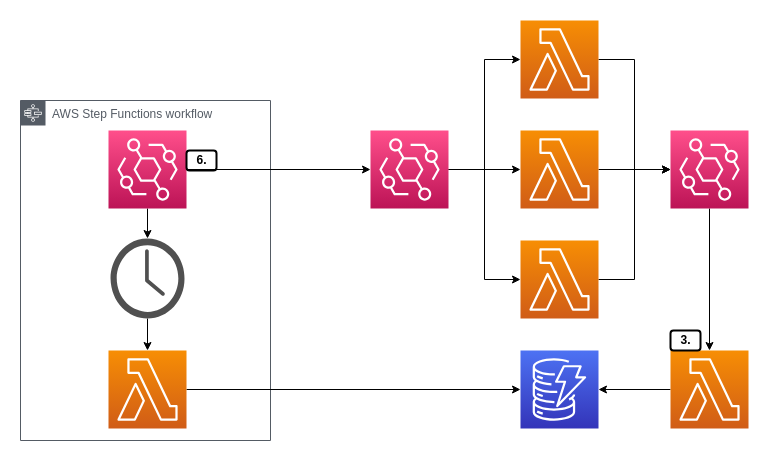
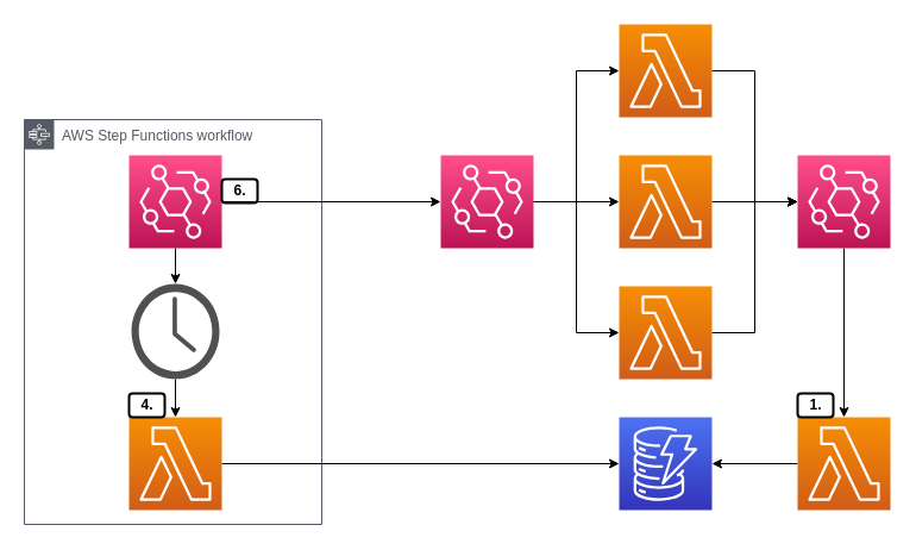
  <mxCell id="0" />
  <mxCell id="1" parent="0" />
  <mxCell id="2" value="AWS Step Functions workflow" style="sketch=0;outlineConnect=0;gradientColor=none;html=1;whiteSpace=wrap;fontSize=12;fontStyle=0;shape=mxgraph.aws4.group;grIcon=mxgraph.aws4.group_aws_step_functions_workflow;strokeColor=#545B64;fillColor=none;verticalAlign=top;align=left;spacingLeft=30;fontColor=#545B64;dashed=0;" parent="1" vertex="1"><mxGeometry x="20" y="100" width="250" height="340" as="geometry" /></mxCell>
  <mxCell id="3" style="edgeStyle=orthogonalEdgeStyle;rounded=0;orthogonalLoop=1;jettySize=auto;html=1;entryX=0;entryY=0.5;entryDx=0;entryDy=0;entryPerimeter=0;" parent="1" source="5" target="9" edge="1"><mxGeometry relative="1" as="geometry" /></mxCell>
  <mxCell id="4" style="edgeStyle=orthogonalEdgeStyle;rounded=0;orthogonalLoop=1;jettySize=auto;html=1;" parent="1" source="5" target="22" edge="1"><mxGeometry relative="1" as="geometry" /></mxCell>
  <mxCell id="5" value="" style="sketch=0;points=[[0,0,0],[0.25,0,0],[0.5,0,0],[0.75,0,0],[1,0,0],[0,1,0],[0.25,1,0],[0.5,1,0],[0.75,1,0],[1,1,0],[0,0.25,0],[0,0.5,0],[0,0.75,0],[1,0.25,0],[1,0.5,0],[1,0.75,0]];outlineConnect=0;fontColor=#232F3E;gradientColor=#FF4F8B;gradientDirection=north;fillColor=#BC1356;strokeColor=#ffffff;dashed=0;verticalLabelPosition=bottom;verticalAlign=top;align=center;html=1;fontSize=12;fontStyle=0;aspect=fixed;shape=mxgraph.aws4.resourceIcon;resIcon=mxgraph.aws4.eventbridge;" parent="1" vertex="1"><mxGeometry x="108" y="130" width="78" height="78" as="geometry" /></mxCell>
  <mxCell id="6" style="edgeStyle=orthogonalEdgeStyle;rounded=0;orthogonalLoop=1;jettySize=auto;html=1;entryX=0;entryY=0.5;entryDx=0;entryDy=0;entryPerimeter=0;" parent="1" source="9" target="11" edge="1"><mxGeometry relative="1" as="geometry" /></mxCell>
  <mxCell id="7" style="edgeStyle=orthogonalEdgeStyle;rounded=0;orthogonalLoop=1;jettySize=auto;html=1;entryX=0;entryY=0.5;entryDx=0;entryDy=0;entryPerimeter=0;" parent="1" source="9" target="13" edge="1"><mxGeometry relative="1" as="geometry" /></mxCell>
  <mxCell id="8" style="edgeStyle=orthogonalEdgeStyle;rounded=0;orthogonalLoop=1;jettySize=auto;html=1;entryX=0;entryY=0.5;entryDx=0;entryDy=0;entryPerimeter=0;" parent="1" source="9" target="15" edge="1"><mxGeometry relative="1" as="geometry" /></mxCell>
  <mxCell id="9" value="" style="sketch=0;points=[[0,0,0],[0.25,0,0],[0.5,0,0],[0.75,0,0],[1,0,0],[0,1,0],[0.25,1,0],[0.5,1,0],[0.75,1,0],[1,1,0],[0,0.25,0],[0,0.5,0],[0,0.75,0],[1,0.25,0],[1,0.5,0],[1,0.75,0]];outlineConnect=0;fontColor=#232F3E;gradientColor=#FF4F8B;gradientDirection=north;fillColor=#BC1356;strokeColor=#ffffff;dashed=0;verticalLabelPosition=bottom;verticalAlign=top;align=center;html=1;fontSize=12;fontStyle=0;aspect=fixed;shape=mxgraph.aws4.resourceIcon;resIcon=mxgraph.aws4.eventbridge;" parent="1" vertex="1"><mxGeometry x="370" y="130" width="78" height="78" as="geometry" /></mxCell>
  <mxCell id="10" style="edgeStyle=orthogonalEdgeStyle;rounded=0;orthogonalLoop=1;jettySize=auto;html=1;entryX=0;entryY=0.5;entryDx=0;entryDy=0;entryPerimeter=0;" parent="1" source="11" target="17" edge="1"><mxGeometry relative="1" as="geometry" /></mxCell>
  <mxCell id="11" value="" style="sketch=0;points=[[0,0,0],[0.25,0,0],[0.5,0,0],[0.75,0,0],[1,0,0],[0,1,0],[0.25,1,0],[0.5,1,0],[0.75,1,0],[1,1,0],[0,0.25,0],[0,0.5,0],[0,0.75,0],[1,0.25,0],[1,0.5,0],[1,0.75,0]];outlineConnect=0;fontColor=#232F3E;gradientColor=#F78E04;gradientDirection=north;fillColor=#D05C17;strokeColor=#ffffff;dashed=0;verticalLabelPosition=bottom;verticalAlign=top;align=center;html=1;fontSize=12;fontStyle=0;aspect=fixed;shape=mxgraph.aws4.resourceIcon;resIcon=mxgraph.aws4.lambda;" parent="1" vertex="1"><mxGeometry x="520" y="20" width="78" height="78" as="geometry" /></mxCell>
  <mxCell id="12" style="edgeStyle=orthogonalEdgeStyle;rounded=0;orthogonalLoop=1;jettySize=auto;html=1;" parent="1" source="13" target="17" edge="1"><mxGeometry relative="1" as="geometry" /></mxCell>
  <mxCell id="13" value="" style="sketch=0;points=[[0,0,0],[0.25,0,0],[0.5,0,0],[0.75,0,0],[1,0,0],[0,1,0],[0.25,1,0],[0.5,1,0],[0.75,1,0],[1,1,0],[0,0.25,0],[0,0.5,0],[0,0.75,0],[1,0.25,0],[1,0.5,0],[1,0.75,0]];outlineConnect=0;fontColor=#232F3E;gradientColor=#F78E04;gradientDirection=north;fillColor=#D05C17;strokeColor=#ffffff;dashed=0;verticalLabelPosition=bottom;verticalAlign=top;align=center;html=1;fontSize=12;fontStyle=0;aspect=fixed;shape=mxgraph.aws4.resourceIcon;resIcon=mxgraph.aws4.lambda;" parent="1" vertex="1"><mxGeometry x="520" y="130" width="78" height="78" as="geometry" /></mxCell>
  <mxCell id="14" style="edgeStyle=orthogonalEdgeStyle;rounded=0;orthogonalLoop=1;jettySize=auto;html=1;entryX=0;entryY=0.5;entryDx=0;entryDy=0;entryPerimeter=0;" parent="1" source="15" target="17" edge="1"><mxGeometry relative="1" as="geometry" /></mxCell>
  <mxCell id="15" value="" style="sketch=0;points=[[0,0,0],[0.25,0,0],[0.5,0,0],[0.75,0,0],[1,0,0],[0,1,0],[0.25,1,0],[0.5,1,0],[0.75,1,0],[1,1,0],[0,0.25,0],[0,0.5,0],[0,0.75,0],[1,0.25,0],[1,0.5,0],[1,0.75,0]];outlineConnect=0;fontColor=#232F3E;gradientColor=#F78E04;gradientDirection=north;fillColor=#D05C17;strokeColor=#ffffff;dashed=0;verticalLabelPosition=bottom;verticalAlign=top;align=center;html=1;fontSize=12;fontStyle=0;aspect=fixed;shape=mxgraph.aws4.resourceIcon;resIcon=mxgraph.aws4.lambda;" parent="1" vertex="1"><mxGeometry x="520" y="240" width="78" height="78" as="geometry" /></mxCell>
  <mxCell id="16" style="edgeStyle=orthogonalEdgeStyle;rounded=0;orthogonalLoop=1;jettySize=auto;html=1;entryX=0.5;entryY=0;entryDx=0;entryDy=0;entryPerimeter=0;" parent="1" source="17" target="19" edge="1"><mxGeometry relative="1" as="geometry" /></mxCell>
  <mxCell id="17" value="" style="sketch=0;points=[[0,0,0],[0.25,0,0],[0.5,0,0],[0.75,0,0],[1,0,0],[0,1,0],[0.25,1,0],[0.5,1,0],[0.75,1,0],[1,1,0],[0,0.25,0],[0,0.5,0],[0,0.75,0],[1,0.25,0],[1,0.5,0],[1,0.75,0]];outlineConnect=0;fontColor=#232F3E;gradientColor=#FF4F8B;gradientDirection=north;fillColor=#BC1356;strokeColor=#ffffff;dashed=0;verticalLabelPosition=bottom;verticalAlign=top;align=center;html=1;fontSize=12;fontStyle=0;aspect=fixed;shape=mxgraph.aws4.resourceIcon;resIcon=mxgraph.aws4.eventbridge;" parent="1" vertex="1"><mxGeometry x="670" y="130" width="78" height="78" as="geometry" /></mxCell>
  <mxCell id="18" style="edgeStyle=orthogonalEdgeStyle;rounded=0;orthogonalLoop=1;jettySize=auto;html=1;entryX=1;entryY=0.5;entryDx=0;entryDy=0;entryPerimeter=0;" parent="1" source="19" target="20" edge="1"><mxGeometry relative="1" as="geometry" /></mxCell>
  <mxCell id="19" value="" style="sketch=0;points=[[0,0,0],[0.25,0,0],[0.5,0,0],[0.75,0,0],[1,0,0],[0,1,0],[0.25,1,0],[0.5,1,0],[0.75,1,0],[1,1,0],[0,0.25,0],[0,0.5,0],[0,0.75,0],[1,0.25,0],[1,0.5,0],[1,0.75,0]];outlineConnect=0;fontColor=#232F3E;gradientColor=#F78E04;gradientDirection=north;fillColor=#D05C17;strokeColor=#ffffff;dashed=0;verticalLabelPosition=bottom;verticalAlign=top;align=center;html=1;fontSize=12;fontStyle=0;aspect=fixed;shape=mxgraph.aws4.resourceIcon;resIcon=mxgraph.aws4.lambda;" parent="1" vertex="1"><mxGeometry x="670" y="350" width="78" height="78" as="geometry" /></mxCell>
  <mxCell id="20" value="" style="sketch=0;points=[[0,0,0],[0.25,0,0],[0.5,0,0],[0.75,0,0],[1,0,0],[0,1,0],[0.25,1,0],[0.5,1,0],[0.75,1,0],[1,1,0],[0,0.25,0],[0,0.5,0],[0,0.75,0],[1,0.25,0],[1,0.5,0],[1,0.75,0]];outlineConnect=0;fontColor=#232F3E;gradientColor=#4D72F3;gradientDirection=north;fillColor=#3334B9;strokeColor=#ffffff;dashed=0;verticalLabelPosition=bottom;verticalAlign=top;align=center;html=1;fontSize=12;fontStyle=0;aspect=fixed;shape=mxgraph.aws4.resourceIcon;resIcon=mxgraph.aws4.dynamodb;" parent="1" vertex="1"><mxGeometry x="520" y="350" width="78" height="78" as="geometry" /></mxCell>
  <mxCell id="21" style="edgeStyle=orthogonalEdgeStyle;rounded=0;orthogonalLoop=1;jettySize=auto;html=1;" parent="1" source="22" target="24" edge="1"><mxGeometry relative="1" as="geometry" /></mxCell>
  <mxCell id="22" value="" style="sketch=0;pointerEvents=1;shadow=0;dashed=0;html=1;strokeColor=none;fillColor=#505050;labelPosition=center;verticalLabelPosition=bottom;verticalAlign=top;outlineConnect=0;align=center;shape=mxgraph.office.concepts.clock;" parent="1" vertex="1"><mxGeometry x="110" y="238" width="74" height="80" as="geometry" /></mxCell>
  <mxCell id="23" style="edgeStyle=orthogonalEdgeStyle;rounded=0;orthogonalLoop=1;jettySize=auto;html=1;entryX=0;entryY=0.5;entryDx=0;entryDy=0;entryPerimeter=0;" parent="1" source="24" target="20" edge="1"><mxGeometry relative="1" as="geometry" /></mxCell>
  <mxCell id="24" value="" style="sketch=0;points=[[0,0,0],[0.25,0,0],[0.5,0,0],[0.75,0,0],[1,0,0],[0,1,0],[0.25,1,0],[0.5,1,0],[0.75,1,0],[1,1,0],[0,0.25,0],[0,0.5,0],[0,0.75,0],[1,0.25,0],[1,0.5,0],[1,0.75,0]];outlineConnect=0;fontColor=#232F3E;gradientColor=#F78E04;gradientDirection=north;fillColor=#D05C17;strokeColor=#ffffff;dashed=0;verticalLabelPosition=bottom;verticalAlign=top;align=center;html=1;fontSize=12;fontStyle=0;aspect=fixed;shape=mxgraph.aws4.resourceIcon;resIcon=mxgraph.aws4.lambda;" parent="1" vertex="1"><mxGeometry x="108" y="350" width="78" height="78" as="geometry" /></mxCell>
  <mxCell id="25" value="6." style="text;html=1;align=center;verticalAlign=middle;resizable=0;points=[];autosize=1;strokeColor=default;fillColor=none;rounded=1;strokeWidth=2;fontStyle=1" parent="1" vertex="1"><mxGeometry x="186" y="150" width="30" height="20" as="geometry" /></mxCell>
- <mxCell id="26" value="3." style="text;html=1;align=center;verticalAlign=middle;resizable=0;points=[];autosize=1;strokeColor=default;fillColor=none;rounded=1;strokeWidth=2;fontStyle=1" parent="1" vertex="1"><mxGeometry x="670" y="330" width="30" height="20" as="geometry" /></mxCell>
+ <mxCell id="26" value="1." style="text;html=1;align=center;verticalAlign=middle;resizable=0;points=[];autosize=1;strokeColor=default;fillColor=none;rounded=1;strokeWidth=2;fontStyle=1" parent="1" vertex="1"><mxGeometry x="670" y="330" width="30" height="20" as="geometry" /></mxCell>
+ <mxCell id="27" value="4." style="text;html=1;align=center;verticalAlign=middle;resizable=0;points=[];autosize=1;strokeColor=default;fillColor=none;rounded=1;strokeWidth=2;fontStyle=1" parent="1" vertex="1"><mxGeometry x="108" y="330" width="30" height="20" as="geometry" /></mxCell>
